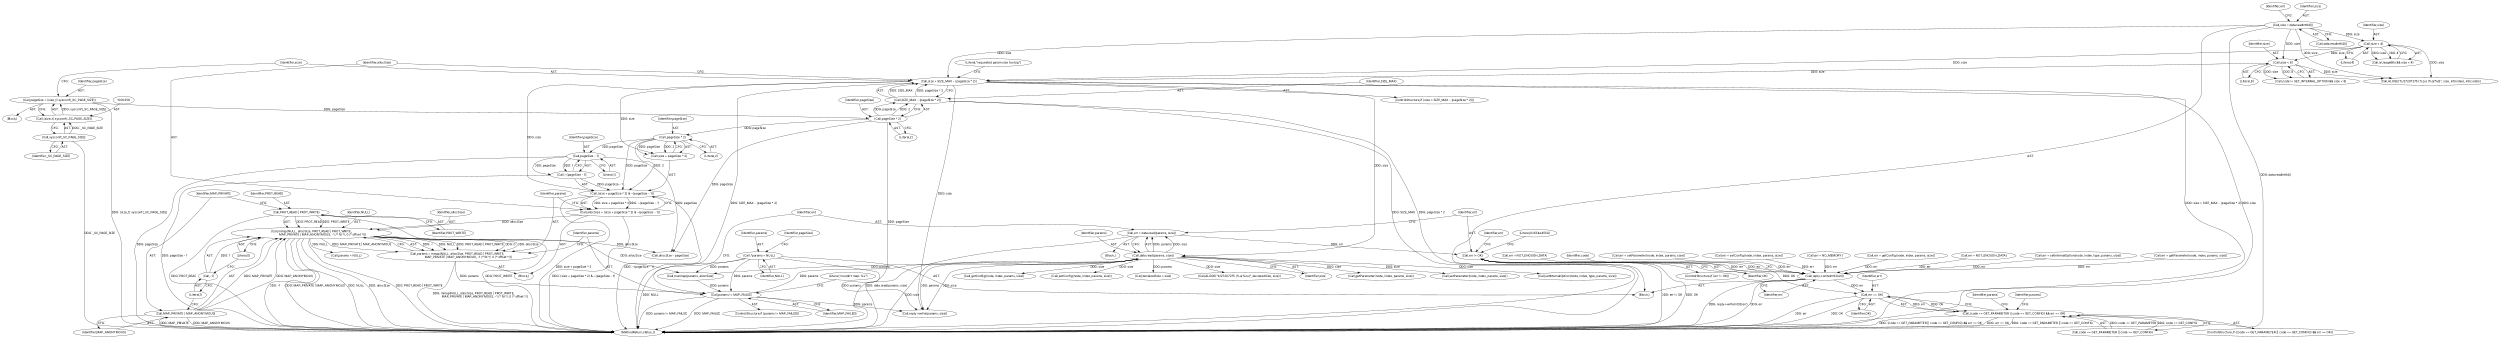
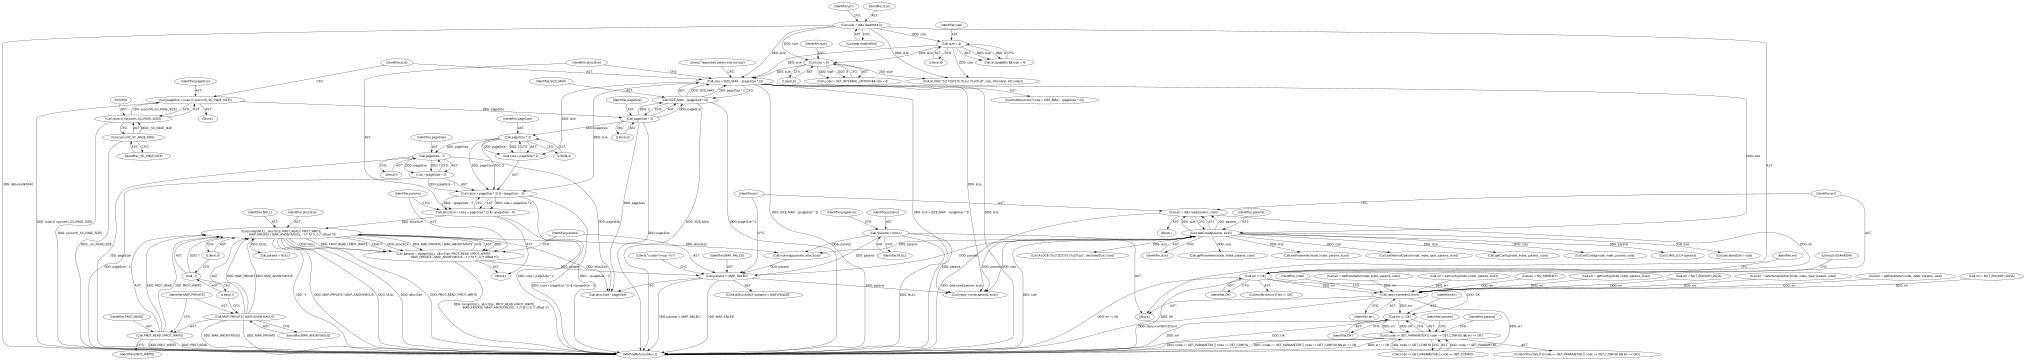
  digraph {
    fontname=Inter
    node [fontname=Inter]
    edge [fontname=Inter]
    n1 [label="(Call,err = data.read(params, size))"]
    n2 [label="(Call,data.read(params, size))"]
    n3 [label="(Call,err != OK)"]
    n4 [label="(MethodReturn,status_t)"]
    n5 [label="(Block,)"]
    n6 [label="(Call,getParameter(node, index, params, size))"]
    n7 [label="(Call,setParameter(node, index, params, size))"]
    n8 [label="(Call,setInternalOption(node, index, type, params, size))"]
    n9 [label="(Call,getConfig(node, index, params, size))"]
    n10 [label="(Call,setConfig(node, index, params, size))"]
    n11 [label="(Call,munmap(params, allocSize))"]
+   n12 [label="(Call,(OMX_U32*)params)"]
    n13 [label="(Call,declaredSize > size)"]
    n14 [label="(Call,ALOGE(\"b/27207275 (%u/%zu)\", declaredSize, size))"]
    n15 [label="(Call,reply->write(params, size))"]
    n16 [label="(Identifier,size)"]
    n17 [label="(Call,reply->writeInt32(err))"]
    n18 [label="(Call,err == OK)"]
    n19 [label="(Identifier,OK)"]
    n20 [label="(ControlStructure,if (err != OK))"]
    n21 [label="(Call,params != MAP_FAILED)"]
    n22 [label="(Identifier,MAP_FAILED)"]
    n23 [label="(ControlStructure,if (params != MAP_FAILED))"]
    n24 [label="(Call,*params = NULL)"]
    n25 [label="(Block,)"]
    n26 [label="(Identifier,NULL)"]
    n27 [label="(Call,params = mmap(NULL, allocSize, PROT_READ | PROT_WRITE,\n                            MAP_PRIVATE | MAP_ANONYMOUS, -1 /* fd */, 0 /* offset */))"]
    n28 [label="(Call,mmap(NULL, allocSize, PROT_READ | PROT_WRITE,\n                            MAP_PRIVATE | MAP_ANONYMOUS, -1 /* fd */, 0 /* offset */))"]
    n29 [label="(Block,)"]
    n30 [label="(Call,allocSize - pageSize)"]
    n31 [label="(Literal,0)"]
    n32 [label="(Call,params = NULL)"]
    n33 [label="(Call,-1)"]
    n34 [label="(Call,allocSize = (size + pageSize * 2) & ~(pageSize - 1))"]
    n35 [label="(Call,(size + pageSize * 2) & ~(pageSize - 1))"]
    n36 [label="(Call,~(pageSize - 1))"]
    n37 [label="(Call,pageSize - 1)"]
    n38 [label="(Call,size > SIZE_MAX - (pageSize * 2))"]
    n39 [label="(Call,SIZE_MAX - (pageSize * 2))"]
    n40 [label="(Call,size + pageSize * 2)"]
    n41 [label="(ControlStructure,if (size > SIZE_MAX - (pageSize * 2)))"]
    n42 [label="(Call,pageSize * 2)"]
    n43 [label="(Call,pageSize * 2)"]
    n44 [label="(Call,size = data.readInt64())"]
    n45 [label="(Call,size < 4)"]
    n46 [label="(Call,size < 8)"]
    n47 [label="(Call,ALOGE(\"b/27207275 (%zu) (%d/%d)\", size, int(index), int(code)))"]
    n48 [label="(Call,data.readInt64())"]
    n49 [label="(Call,isUsageBits && size < 4)"]
    n50 [label="(Literal,4)"]
    n51 [label="(Call,code != SET_INTERNAL_OPTION && size < 8)"]
    n52 [label="(Literal,8)"]
    n53 [label="(Literal,2)"]
    n54 [label="(Literal,2)"]
    n55 [label="(Call,pageSize = (size_t) sysconf(_SC_PAGE_SIZE))"]
    n56 [label="(Call,(size_t) sysconf(_SC_PAGE_SIZE))"]
    n57 [label="(Block,)"]
    n58 [label="(Call,sysconf(_SC_PAGE_SIZE))"]
    n59 [label="(Identifier,_SC_PAGE_SIZE)"]
    n60 [label="(Literal,1)"]
    n61 [label="(Call,PROT_READ | PROT_WRITE)"]
    n62 [label="(Identifier,PROT_WRITE)"]
    n63 [label="(Call,MAP_PRIVATE | MAP_ANONYMOUS)"]
    n64 [label="(Identifier,MAP_ANONYMOUS)"]
    n65 [label="(Literal,1)"]
    n66 [label="(Identifier,err)"]
    n67 [label="(Call,(code == GET_PARAMETER || code == GET_CONFIG) && err == OK)"]
    n68 [label="(Identifier,OK)"]
    n69 [label="(Call,code == GET_PARAMETER || code == GET_CONFIG)"]
    n70 [label="(ControlStructure,if ((code == GET_PARAMETER || code == GET_CONFIG) && err == OK))"]
    n71 [label="(Identifier,SIZE_MAX)"]
    n72 [label="(Identifier,pageSize)"]
    n73 [label="(Call,err = setParameter(node, index, params, size))"]
    n74 [label="(Identifier,params)"]
    n75 [label="(Identifier,allocSize)"]
    n76 [label="(Identifier,params)"]
    n77 [label="(Literal,\"requested param size too big\")"]
    n78 [label="(Identifier,size)"]
    n79 [label="(Identifier,params)"]
    n80 [label="(Call,err = setConfig(node, index, params, size))"]
    n81 [label="(Call,err = NO_MEMORY)"]
    n82 [label="(Identifier,err)"]
    n83 [label="(Identifier,pageSize)"]
    n84 [label="(Identifier,NULL)"]
    n85 [label="(Identifier,MAP_PRIVATE)"]
    n86 [label="(Call,err = getConfig(node, index, params, size))"]
    n87 [label="(Identifier,PROT_READ)"]
    n88 [label="(Call,err = NOT_ENOUGH_DATA)"]
    n89 [label="(Identifier,pageSize)"]
    n90 [label="(Call,err = setInternalOption(node, index, type, params, size))"]
    n91 [label="(Identifier,params)"]
    n92 [label="(Identifier,err)"]
    n93 [label="(Identifier,params)"]
    n94 [label="(Identifier,err)"]
    n95 [label="(Identifier,size)"]
    n96 [label="(Call,err = getParameter(node, index, params, size))"]
    n97 [label="(Identifier,size)"]
    n98 [label="(Call,err = NOT_ENOUGH_DATA)"]
    n99 [label="(Literal,\"couldn't map: %s\")"]
    n100 [label="(Identifier,code)"]
    n101 [label="(Identifier,allocSize)"]
    n102 [label="(Identifier,err)"]
    n103 [label="(Identifier,pageSize)"]
    n104 [label="(Identifier,params)"]
    n105 [label="(Identifier,size)"]
    n106 [label="(Identifier,pageSize)"]
    n107 [label="(Literal,0x534e4554)"]
    n108 [label="(Identifier,err)"]
    1000358
    n1 -> n2 [label="CFG: "]
    n1 -> n3 [label="DDG: err"]
    n1 -> n4 [label="DDG: data.read(params, size)"]
    n1 -> n5 [label="AST: "]
    n2 -> n1 [label="AST: "]
    n2 -> n1 [label="DDG: params"]
    n2 -> n1 [label="DDG: size"]
    n2 -> n4 [label="DDG: size"]
    n2 -> n6 [label="DDG: size"]
    n2 -> n7 [label="DDG: size"]
    n2 -> n8 [label="DDG: size"]
    n2 -> n9 [label="DDG: size"]
    n2 -> n10 [label="DDG: size"]
    n2 -> n11 [label="DDG: params"]
-   n2 -> n13 [label="DDG: params"]
+   n2 -> n12 [label="DDG: params"]
+   n2 -> n13 [label="DDG: size"]
    n2 -> n14 [label="DDG: size"]
    n2 -> n15 [label="DDG: params"]
    n2 -> n15 [label="DDG: size"]
    n2 -> n16 [label="CFG: "]
    n3 -> n4 [label="DDG: err != OK"]
    n3 -> n4 [label="DDG: OK"]
    n3 -> n17 [label="DDG: err"]
    n3 -> n18 [label="DDG: OK"]
    n3 -> n19 [label="CFG: "]
    n3 -> n20 [label="AST: "]
    n11 -> n21 [label="DDG: params"]
    n16 -> n2 [label="AST: "]
    n17 -> n4 [label="DDG: reply->writeInt32(err)"]
    n17 -> n4 [label="DDG: err"]
    n17 -> n18 [label="DDG: err"]
    n17 -> n25 [label="AST: "]
    n17 -> n66 [label="CFG: "]
    n18 -> n4 [label="DDG: err"]
    n18 -> n4 [label="DDG: OK"]
    n18 -> n67 [label="AST: "]
    n18 -> n67 [label="DDG: err"]
    n18 -> n67 [label="DDG: OK"]
    n18 -> n68 [label="CFG: "]
    n19 -> n3 [label="AST: "]
    n21 -> n2 [label="DDG: params"]
    n21 -> n4 [label="DDG: params != MAP_FAILED"]
    n21 -> n4 [label="DDG: MAP_FAILED"]
    n21 -> n15 [label="DDG: params"]
-   n21 -> n22 [label="CFG: "]
+   n21 -> n30 [label="CFG: "]
    n21 -> n23 [label="AST: "]
    n22 -> n21 [label="AST: "]
    n24 -> n4 [label="DDG: NULL"]
    n24 -> n11 [label="DDG: params"]
    n24 -> n15 [label="DDG: params"]
    n24 -> n21 [label="DDG: params"]
    n24 -> n25 [label="AST: "]
    n24 -> n26 [label="CFG: "]
    n26 -> n24 [label="AST: "]
    n27 -> n4 [label="DDG: mmap(NULL, allocSize, PROT_READ | PROT_WRITE,\n                            MAP_PRIVATE | MAP_ANONYMOUS, -1 /* fd */, 0 /* offset */)"]
    n27 -> n21 [label="DDG: params"]
    n27 -> n28 [label="CFG: "]
    n27 -> n29 [label="AST: "]
    n28 -> n4 [label="DDG: -1"]
    n28 -> n4 [label="DDG: MAP_PRIVATE | MAP_ANONYMOUS"]
    n28 -> n4 [label="DDG: NULL"]
    n28 -> n4 [label="DDG: allocSize"]
    n28 -> n4 [label="DDG: PROT_READ | PROT_WRITE"]
    n28 -> n11 [label="DDG: allocSize"]
    n28 -> n27 [label="AST: "]
    n28 -> n27 [label="DDG: -1"]
    n28 -> n27 [label="DDG: NULL"]
    n28 -> n27 [label="DDG: PROT_READ | PROT_WRITE"]
    n28 -> n27 [label="DDG: 0"]
    n28 -> n27 [label="DDG: allocSize"]
    n28 -> n27 [label="DDG: MAP_PRIVATE | MAP_ANONYMOUS"]
    n28 -> n30 [label="DDG: allocSize"]
    n28 -> n31 [label="CFG: "]
    n28 -> n32 [label="DDG: NULL"]
    n31 -> n28 [label="AST: "]
    n31 -> n33 [label="CFG: "]
    n33 -> n28 [label="AST: "]
    n33 -> n28 [label="DDG: 1"]
    n33 -> n65 [label="CFG: "]
    n34 -> n4 [label="DDG: (size + pageSize * 2) & ~(pageSize - 1)"]
    n34 -> n28 [label="DDG: allocSize"]
    n34 -> n29 [label="AST: "]
    n34 -> n35 [label="CFG: "]
    n35 -> n4 [label="DDG: size + pageSize * 2"]
    n35 -> n4 [label="DDG: ~(pageSize - 1)"]
    n35 -> n34 [label="AST: "]
    n35 -> n34 [label="DDG: size + pageSize * 2"]
    n35 -> n34 [label="DDG: ~(pageSize - 1)"]
-   n36 -> n4 [label="DDG: pageSize - 1"]
+   n36 -> n4 [label="DDG: pageSize - 2"]
    n36 -> n35 [label="AST: "]
    n36 -> n35 [label="DDG: pageSize - 1"]
    n36 -> n37 [label="CFG: "]
    n37 -> n4 [label="DDG: pageSize"]
    n37 -> n30 [label="DDG: pageSize"]
    n37 -> n36 [label="AST: "]
    n37 -> n36 [label="DDG: pageSize"]
    n37 -> n36 [label="DDG: 1"]
    n37 -> n60 [label="CFG: "]
    n38 -> n2 [label="DDG: size"]
    n38 -> n4 [label="DDG: SIZE_MAX - (pageSize * 2)"]
    n38 -> n4 [label="DDG: size > SIZE_MAX - (pageSize * 2)"]
    n38 -> n4 [label="DDG: size"]
    n38 -> n15 [label="DDG: size"]
    n38 -> n35 [label="DDG: size"]
    n38 -> n39 [label="CFG: "]
    n38 -> n40 [label="DDG: size"]
    n38 -> n41 [label="AST: "]
    n39 -> n4 [label="DDG: SIZE_MAX"]
    n39 -> n4 [label="DDG: pageSize * 2"]
    n39 -> n38 [label="AST: "]
    n39 -> n38 [label="DDG: SIZE_MAX"]
    n39 -> n38 [label="DDG: pageSize * 2"]
    n39 -> n42 [label="CFG: "]
    n40 -> n35 [label="AST: "]
    n40 -> n43 [label="CFG: "]
    n42 -> n4 [label="DDG: pageSize"]
    n42 -> n30 [label="DDG: pageSize"]
    n42 -> n39 [label="AST: "]
    n42 -> n39 [label="DDG: pageSize"]
    n42 -> n39 [label="DDG: 2"]
    n42 -> n43 [label="DDG: pageSize"]
    n42 -> n53 [label="CFG: "]
    n43 -> n35 [label="DDG: pageSize"]
    n43 -> n35 [label="DDG: 2"]
    n43 -> n37 [label="DDG: pageSize"]
    n43 -> n40 [label="AST: "]
    n43 -> n40 [label="DDG: pageSize"]
    n43 -> n40 [label="DDG: 2"]
    n43 -> n54 [label="CFG: "]
    n44 -> n4 [label="DDG: data.readInt64()"]
    n44 -> n25 [label="AST: "]
    n44 -> n38 [label="DDG: size"]
    n44 -> n45 [label="DDG: size"]
    n44 -> n46 [label="DDG: size"]
    n44 -> n47 [label="DDG: size"]
    n44 -> n48 [label="CFG: "]
    n45 -> n38 [label="DDG: size"]
    n45 -> n46 [label="DDG: size"]
    n45 -> n47 [label="DDG: size"]
    n45 -> n49 [label="AST: "]
    n45 -> n49 [label="DDG: size"]
    n45 -> n49 [label="DDG: 4"]
    n45 -> n50 [label="CFG: "]
    n46 -> n38 [label="DDG: size"]
    n46 -> n47 [label="DDG: size"]
    n46 -> n51 [label="AST: "]
    n46 -> n51 [label="DDG: size"]
    n46 -> n51 [label="DDG: 8"]
    n46 -> n52 [label="CFG: "]
    n48 -> n44 [label="AST: "]
    n49 -> n45 [label="CFG: "]
    n50 -> n45 [label="AST: "]
    n51 -> n46 [label="CFG: "]
    n52 -> n46 [label="AST: "]
    n53 -> n42 [label="AST: "]
    n54 -> n43 [label="AST: "]
    n55 -> n4 [label="DDG: (size_t) sysconf(_SC_PAGE_SIZE)"]
    n55 -> n42 [label="DDG: pageSize"]
    n55 -> n56 [label="CFG: "]
    n55 -> n57 [label="AST: "]
+   n56 -> n4 [label="DDG: sysconf(_SC_PAGE_SIZE)"]
    n56 -> n55 [label="AST: "]
    n56 -> n55 [label="DDG: sysconf(_SC_PAGE_SIZE)"]
    n56 -> n58 [label="CFG: "]
    n58 -> n4 [label="DDG: _SC_PAGE_SIZE"]
    n58 -> n56 [label="AST: "]
    n58 -> n56 [label="DDG: _SC_PAGE_SIZE"]
    n58 -> n59 [label="CFG: "]
    n59 -> n58 [label="AST: "]
    n60 -> n37 [label="AST: "]
    n61 -> n4 [label="DDG: PROT_READ"]
    n61 -> n4 [label="DDG: PROT_WRITE"]
    n61 -> n28 [label="AST: "]
    n61 -> n28 [label="DDG: PROT_READ"]
    n61 -> n28 [label="DDG: PROT_WRITE"]
    n61 -> n62 [label="CFG: "]
-   n62 -> n61 [label="AST: "]
+   n63 -> n61 [label="AST: "]
    n63 -> n4 [label="DDG: MAP_ANONYMOUS"]
    n63 -> n4 [label="DDG: MAP_PRIVATE"]
    n63 -> n28 [label="AST: "]
    n63 -> n28 [label="DDG: MAP_PRIVATE"]
    n63 -> n28 [label="DDG: MAP_ANONYMOUS"]
    n63 -> n64 [label="CFG: "]
    n64 -> n63 [label="AST: "]
    n65 -> n33 [label="AST: "]
    n65 -> n63 [label="CFG: "]
    n66 -> n17 [label="AST: "]
    n67 -> n4 [label="DDG: (code == GET_PARAMETER || code == GET_CONFIG) && err == OK"]
    n67 -> n4 [label="DDG: err == OK"]
    n67 -> n4 [label="DDG: code == GET_PARAMETER || code == GET_CONFIG"]
    n67 -> n18 [label="CFG: "]
    n67 -> n69 [label="CFG: "]
    n67 -> n70 [label="AST: "]
    n68 -> n18 [label="AST: "]
    n69 -> n67 [label="AST: "]
    n69 -> n67 [label="DDG: code == GET_PARAMETER"]
    n69 -> n67 [label="DDG: code == GET_CONFIG"]
    n71 -> n39 [label="AST: "]
    n72 -> n24 [label="CFG: "]
    n73 -> n17 [label="DDG: err"]
    n74 -> n67 [label="CFG: "]
    n75 -> n34 [label="AST: "]
    n75 -> n38 [label="CFG: "]
    n76 -> n21 [label="AST: "]
    n76 -> n27 [label="CFG: "]
    n77 -> n38 [label="CFG: "]
    n78 -> n38 [label="AST: "]
    n78 -> n55 [label="CFG: "]
    n79 -> n24 [label="AST: "]
    n80 -> n17 [label="DDG: err"]
    n81 -> n17 [label="DDG: err"]
    n82 -> n3 [label="CFG: "]
    n83 -> n55 [label="AST: "]
    n84 -> n28 [label="AST: "]
    n85 -> n61 [label="CFG: "]
    n85 -> n63 [label="AST: "]
    n86 -> n17 [label="DDG: err"]
    n87 -> n61 [label="AST: "]
    n88 -> n17 [label="DDG: err"]
    n89 -> n43 [label="AST: "]
    n90 -> n17 [label="DDG: err"]
    n91 -> n27 [label="AST: "]
    n91 -> n34 [label="CFG: "]
    n92 -> n44 [label="CFG: "]
    n93 -> n2 [label="AST: "]
    n94 -> n1 [label="AST: "]
    n94 -> n21 [label="CFG: "]
    n95 -> n44 [label="AST: "]
    n96 -> n17 [label="DDG: err"]
    n97 -> n45 [label="AST: "]
    n98 -> n17 [label="DDG: err"]
    n99 -> n21 [label="CFG: "]
    n100 -> n17 [label="CFG: "]
    n101 -> n28 [label="AST: "]
    n102 -> n18 [label="AST: "]
    n103 -> n42 [label="AST: "]
    n104 -> n67 [label="CFG: "]
    n105 -> n46 [label="AST: "]
    n106 -> n37 [label="AST: "]
    n107 -> n3 [label="CFG: "]
    n108 -> n1 [label="CFG: "]
    n108 -> n3 [label="AST: "]
    1000358 -> n56 [label="AST: "]
  }
